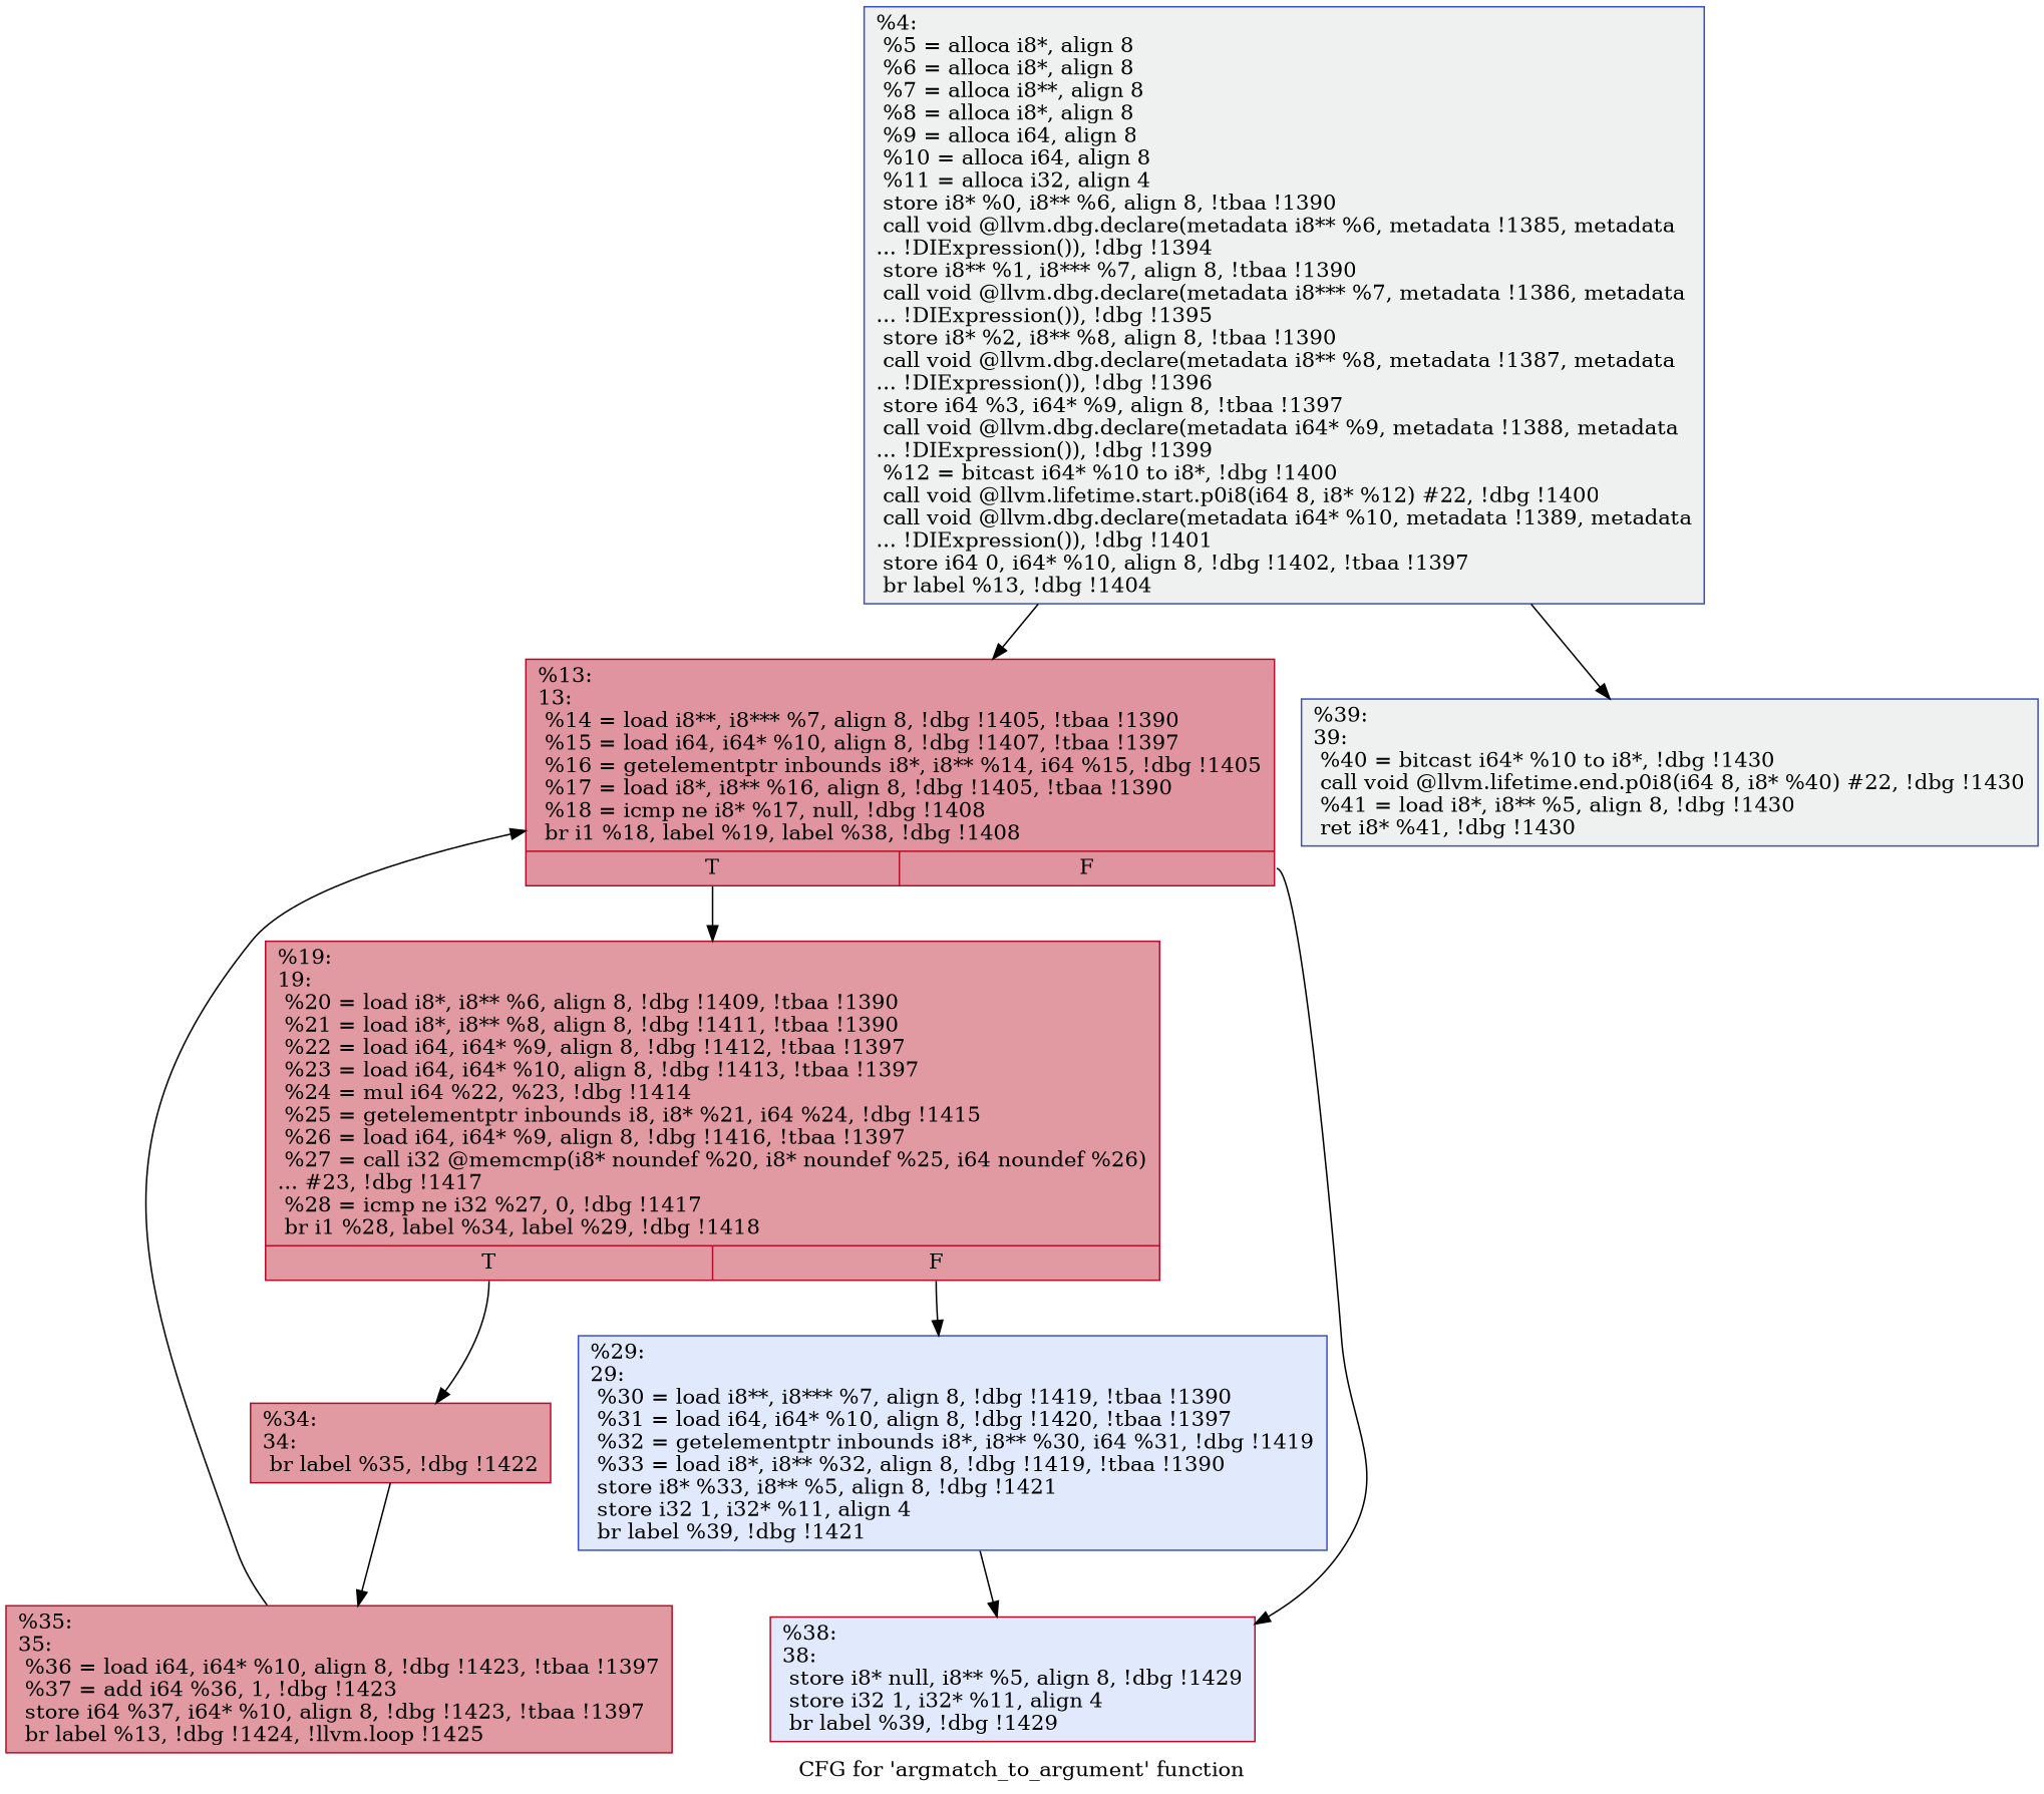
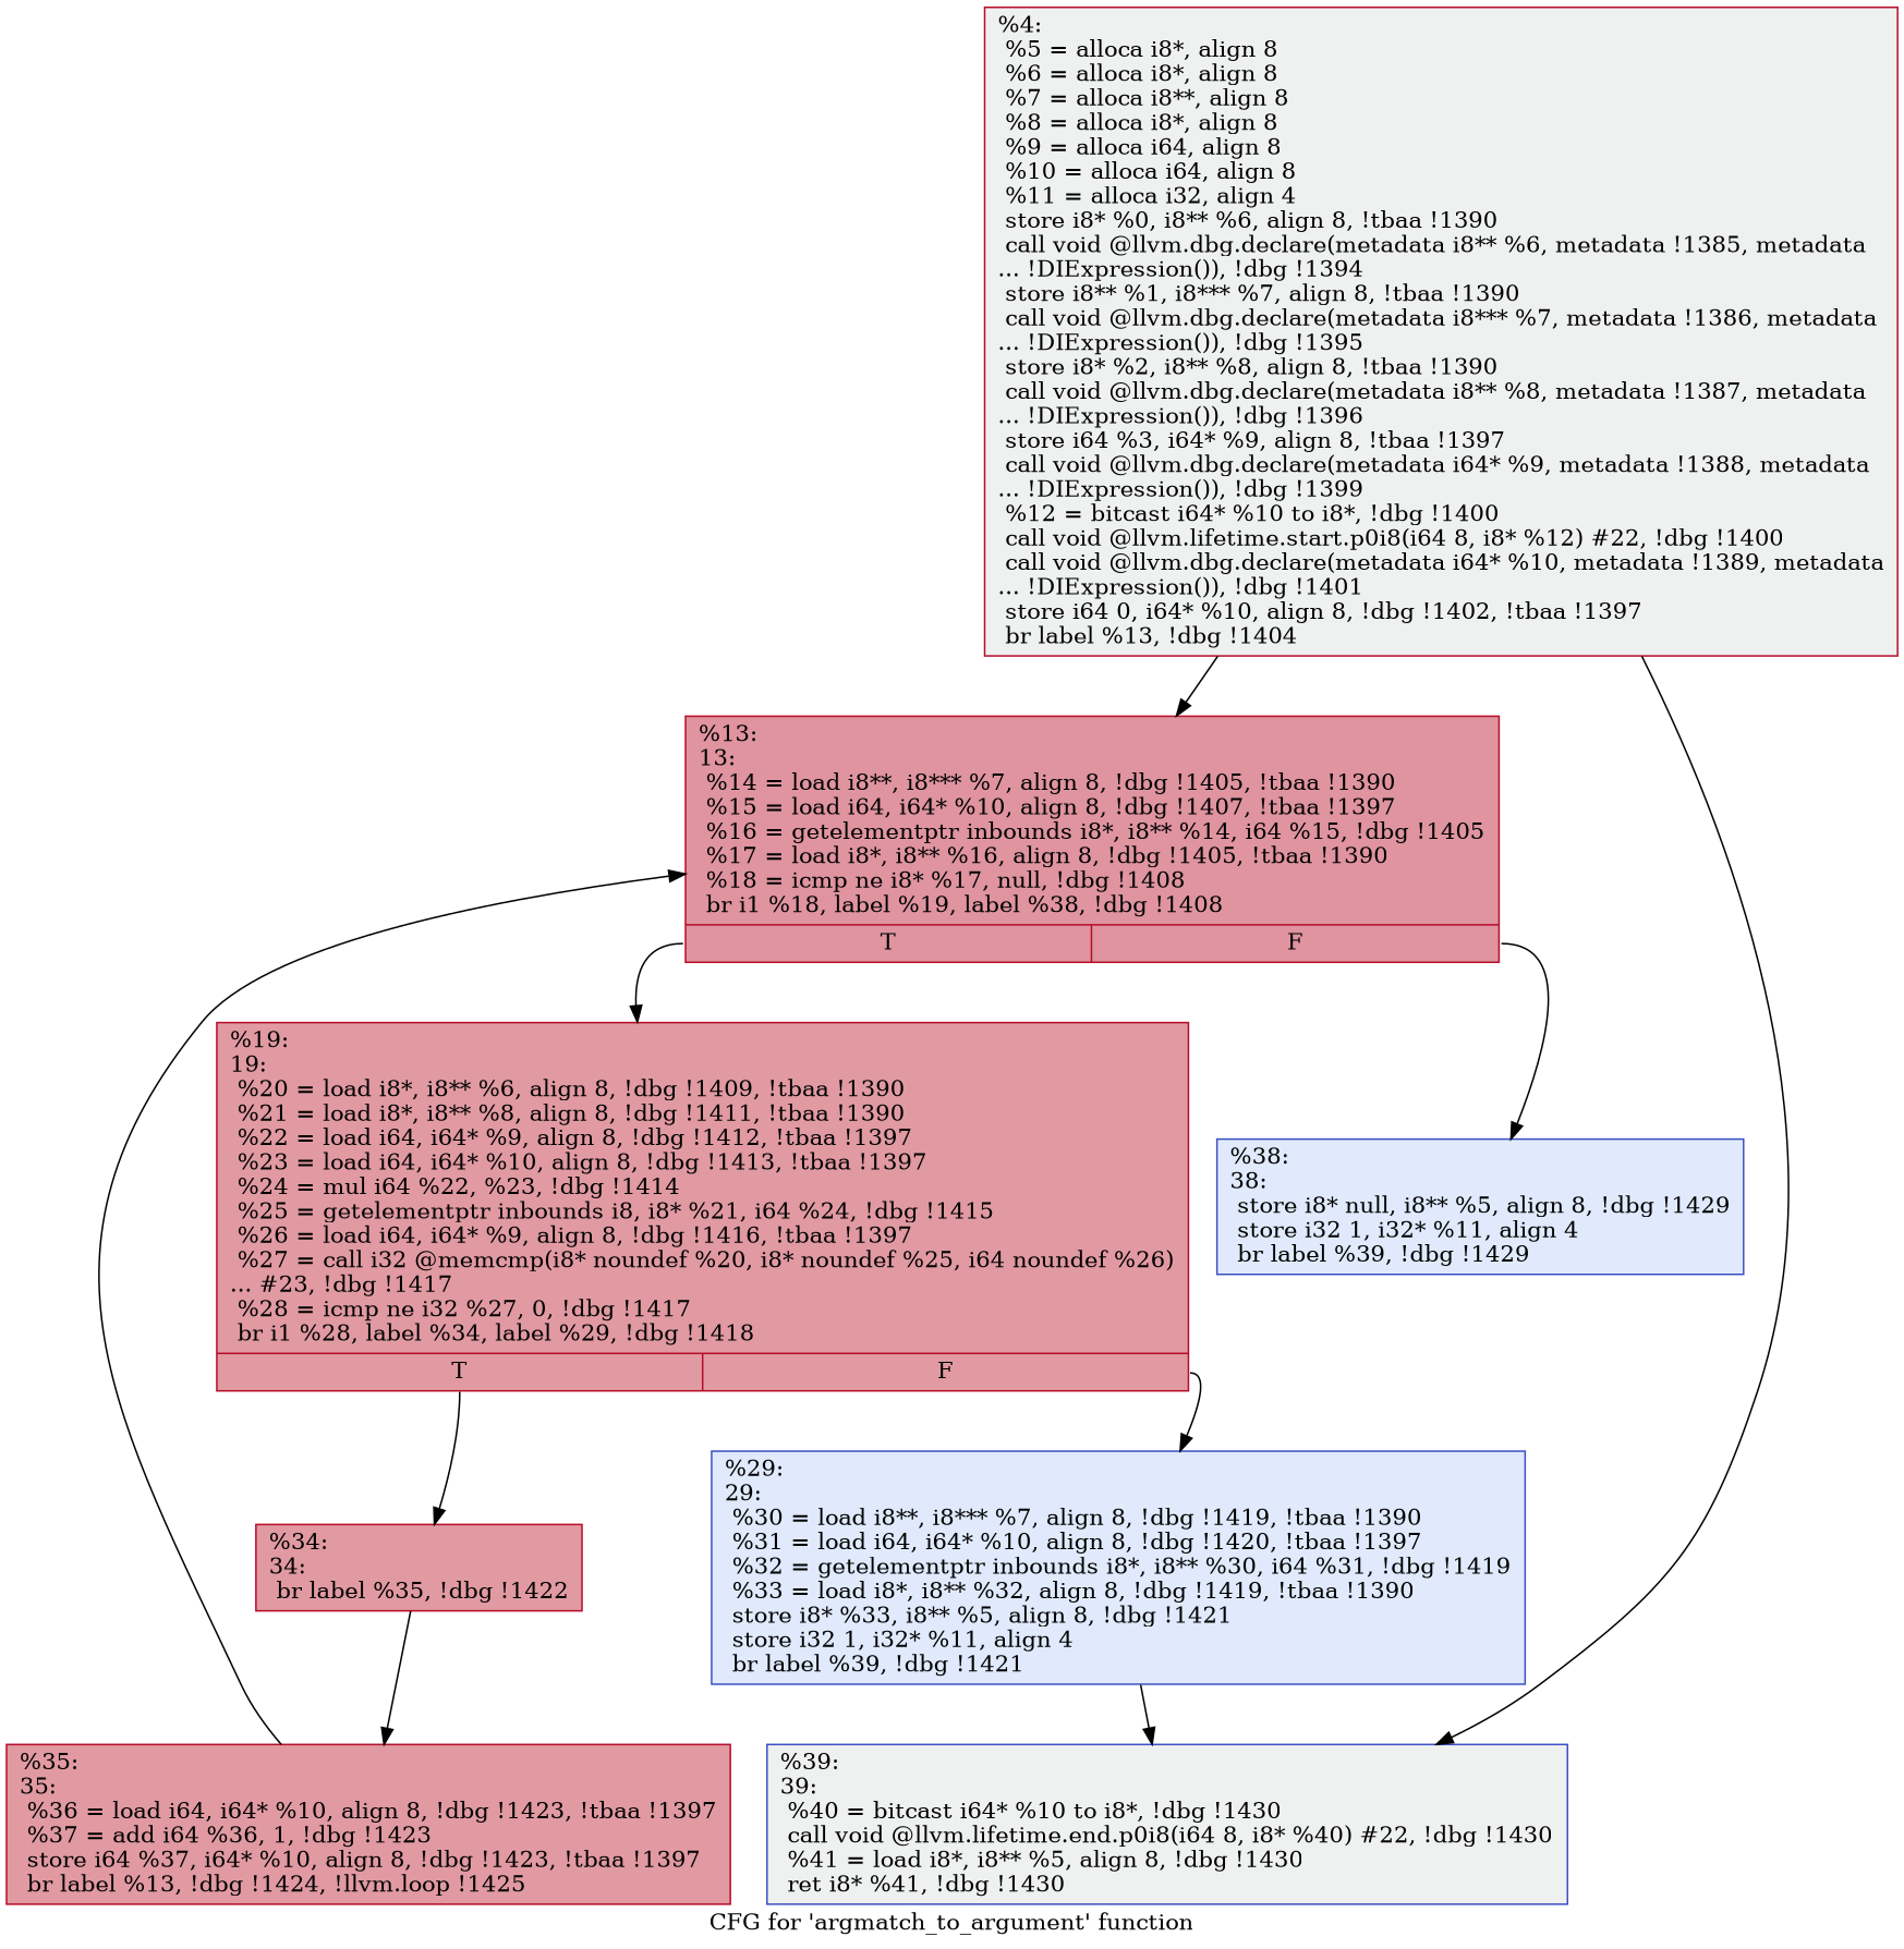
  digraph {
    label="CFG for 'argmatch_to_argument' function"
    node [color="#3d50c3ff" fillcolor="#bb1b2c70" shape=record style=filled]
-   n1 [fillcolor="#dbdcde70" label="{%4:\l  %5 = alloca i8*, align 8\l  %6 = alloca i8*, align 8\l  %7 = alloca i8**, align 8\l  %8 = alloca i8*, align 8\l  %9 = alloca i64, align 8\l  %10 = alloca i64, align 8\l  %11 = alloca i32, align 4\l  store i8* %0, i8** %6, align 8, !tbaa !1390\l  call void @llvm.dbg.declare(metadata i8** %6, metadata !1385, metadata\l... !DIExpression()), !dbg !1394\l  store i8** %1, i8*** %7, align 8, !tbaa !1390\l  call void @llvm.dbg.declare(metadata i8*** %7, metadata !1386, metadata\l... !DIExpression()), !dbg !1395\l  store i8* %2, i8** %8, align 8, !tbaa !1390\l  call void @llvm.dbg.declare(metadata i8** %8, metadata !1387, metadata\l... !DIExpression()), !dbg !1396\l  store i64 %3, i64* %9, align 8, !tbaa !1397\l  call void @llvm.dbg.declare(metadata i64* %9, metadata !1388, metadata\l... !DIExpression()), !dbg !1399\l  %12 = bitcast i64* %10 to i8*, !dbg !1400\l  call void @llvm.lifetime.start.p0i8(i64 8, i8* %12) #22, !dbg !1400\l  call void @llvm.dbg.declare(metadata i64* %10, metadata !1389, metadata\l... !DIExpression()), !dbg !1401\l  store i64 0, i64* %10, align 8, !dbg !1402, !tbaa !1397\l  br label %13, !dbg !1404\l}"]
+   n1 [color="#b70d28ff" fillcolor="#dbdcde70" label="{%4:\l  %5 = alloca i8*, align 8\l  %6 = alloca i8*, align 8\l  %7 = alloca i8**, align 8\l  %8 = alloca i8*, align 8\l  %9 = alloca i64, align 8\l  %10 = alloca i64, align 8\l  %11 = alloca i32, align 4\l  store i8* %0, i8** %6, align 8, !tbaa !1390\l  call void @llvm.dbg.declare(metadata i8** %6, metadata !1385, metadata\l... !DIExpression()), !dbg !1394\l  store i8** %1, i8*** %7, align 8, !tbaa !1390\l  call void @llvm.dbg.declare(metadata i8*** %7, metadata !1386, metadata\l... !DIExpression()), !dbg !1395\l  store i8* %2, i8** %8, align 8, !tbaa !1390\l  call void @llvm.dbg.declare(metadata i8** %8, metadata !1387, metadata\l... !DIExpression()), !dbg !1396\l  store i64 %3, i64* %9, align 8, !tbaa !1397\l  call void @llvm.dbg.declare(metadata i64* %9, metadata !1388, metadata\l... !DIExpression()), !dbg !1399\l  %12 = bitcast i64* %10 to i8*, !dbg !1400\l  call void @llvm.lifetime.start.p0i8(i64 8, i8* %12) #22, !dbg !1400\l  call void @llvm.dbg.declare(metadata i64* %10, metadata !1389, metadata\l... !DIExpression()), !dbg !1401\l  store i64 0, i64* %10, align 8, !dbg !1402, !tbaa !1397\l  br label %13, !dbg !1404\l}"]
    n2 [color="#b70d28ff" fillcolor="#b70d2870" label="{%13:\l13:                                               \l  %14 = load i8**, i8*** %7, align 8, !dbg !1405, !tbaa !1390\l  %15 = load i64, i64* %10, align 8, !dbg !1407, !tbaa !1397\l  %16 = getelementptr inbounds i8*, i8** %14, i64 %15, !dbg !1405\l  %17 = load i8*, i8** %16, align 8, !dbg !1405, !tbaa !1390\l  %18 = icmp ne i8* %17, null, !dbg !1408\l  br i1 %18, label %19, label %38, !dbg !1408\l|{<s0>T|<s1>F}}"]
    n3 [fillcolor="#dbdcde70" label="{%39:\l39:                                               \l  %40 = bitcast i64* %10 to i8*, !dbg !1430\l  call void @llvm.lifetime.end.p0i8(i64 8, i8* %40) #22, !dbg !1430\l  %41 = load i8*, i8** %5, align 8, !dbg !1430\l  ret i8* %41, !dbg !1430\l}"]
    n4 [color="#b70d28ff" label="{%19:\l19:                                               \l  %20 = load i8*, i8** %6, align 8, !dbg !1409, !tbaa !1390\l  %21 = load i8*, i8** %8, align 8, !dbg !1411, !tbaa !1390\l  %22 = load i64, i64* %9, align 8, !dbg !1412, !tbaa !1397\l  %23 = load i64, i64* %10, align 8, !dbg !1413, !tbaa !1397\l  %24 = mul i64 %22, %23, !dbg !1414\l  %25 = getelementptr inbounds i8, i8* %21, i64 %24, !dbg !1415\l  %26 = load i64, i64* %9, align 8, !dbg !1416, !tbaa !1397\l  %27 = call i32 @memcmp(i8* noundef %20, i8* noundef %25, i64 noundef %26)\l... #23, !dbg !1417\l  %28 = icmp ne i32 %27, 0, !dbg !1417\l  br i1 %28, label %34, label %29, !dbg !1418\l|{<s0>T|<s1>F}}"]
-   n5 [color="#b70d28ff" fillcolor="#b9d0f970" label="{%38:\l38:                                               \l  store i8* null, i8** %5, align 8, !dbg !1429\l  store i32 1, i32* %11, align 4\l  br label %39, !dbg !1429\l}"]
+   n5 [fillcolor="#b9d0f970" label="{%38:\l38:                                               \l  store i8* null, i8** %5, align 8, !dbg !1429\l  store i32 1, i32* %11, align 4\l  br label %39, !dbg !1429\l}"]
    n6 [color="#b70d28ff" label="{%34:\l34:                                               \l  br label %35, !dbg !1422\l}"]
    n7 [fillcolor="#b9d0f970" label="{%29:\l29:                                               \l  %30 = load i8**, i8*** %7, align 8, !dbg !1419, !tbaa !1390\l  %31 = load i64, i64* %10, align 8, !dbg !1420, !tbaa !1397\l  %32 = getelementptr inbounds i8*, i8** %30, i64 %31, !dbg !1419\l  %33 = load i8*, i8** %32, align 8, !dbg !1419, !tbaa !1390\l  store i8* %33, i8** %5, align 8, !dbg !1421\l  store i32 1, i32* %11, align 4\l  br label %39, !dbg !1421\l}"]
    n8 [color="#b70d28ff" label="{%35:\l35:                                               \l  %36 = load i64, i64* %10, align 8, !dbg !1423, !tbaa !1397\l  %37 = add i64 %36, 1, !dbg !1423\l  store i64 %37, i64* %10, align 8, !dbg !1423, !tbaa !1397\l  br label %13, !dbg !1424, !llvm.loop !1425\l}"]
    n1 -> n2
    n1 -> n3
    n2 -> n4 [tailport=s0]
    n2 -> n5 [tailport=s1]
    n4 -> n6 [tailport=s0]
    n4 -> n7 [tailport=s1]
    n6 -> n8
-   n7 -> n5
+   n7 -> n3
    n8 -> n2
  }
